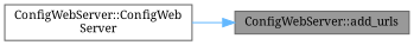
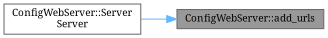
  digraph {
    rankdir=RL
    fontname="Noto Serif"
    node [fontname="Noto Serif" fontsize=10 shape=box style=filled]
    n1 [color=gray40 fillcolor=grey60 fontcolor=black height=0.2 label="ConfigWebServer::add_urls" width=0.4]
-   n2 [color=grey40 fillcolor=white height=0.2 label="ConfigWebServer::ConfigWeb\lServer" width=0.4]
+   n2 [color=grey40 fillcolor=white height=0.2 label="ConfigWebServer::Server\lServer" width=0.4]
    n1 -> n2 [color=steelblue1 dir=back fontname="Noto Serif" fontsize=10 labelfontname=Helvetica labelfontsize=10 style=solid]
  }
